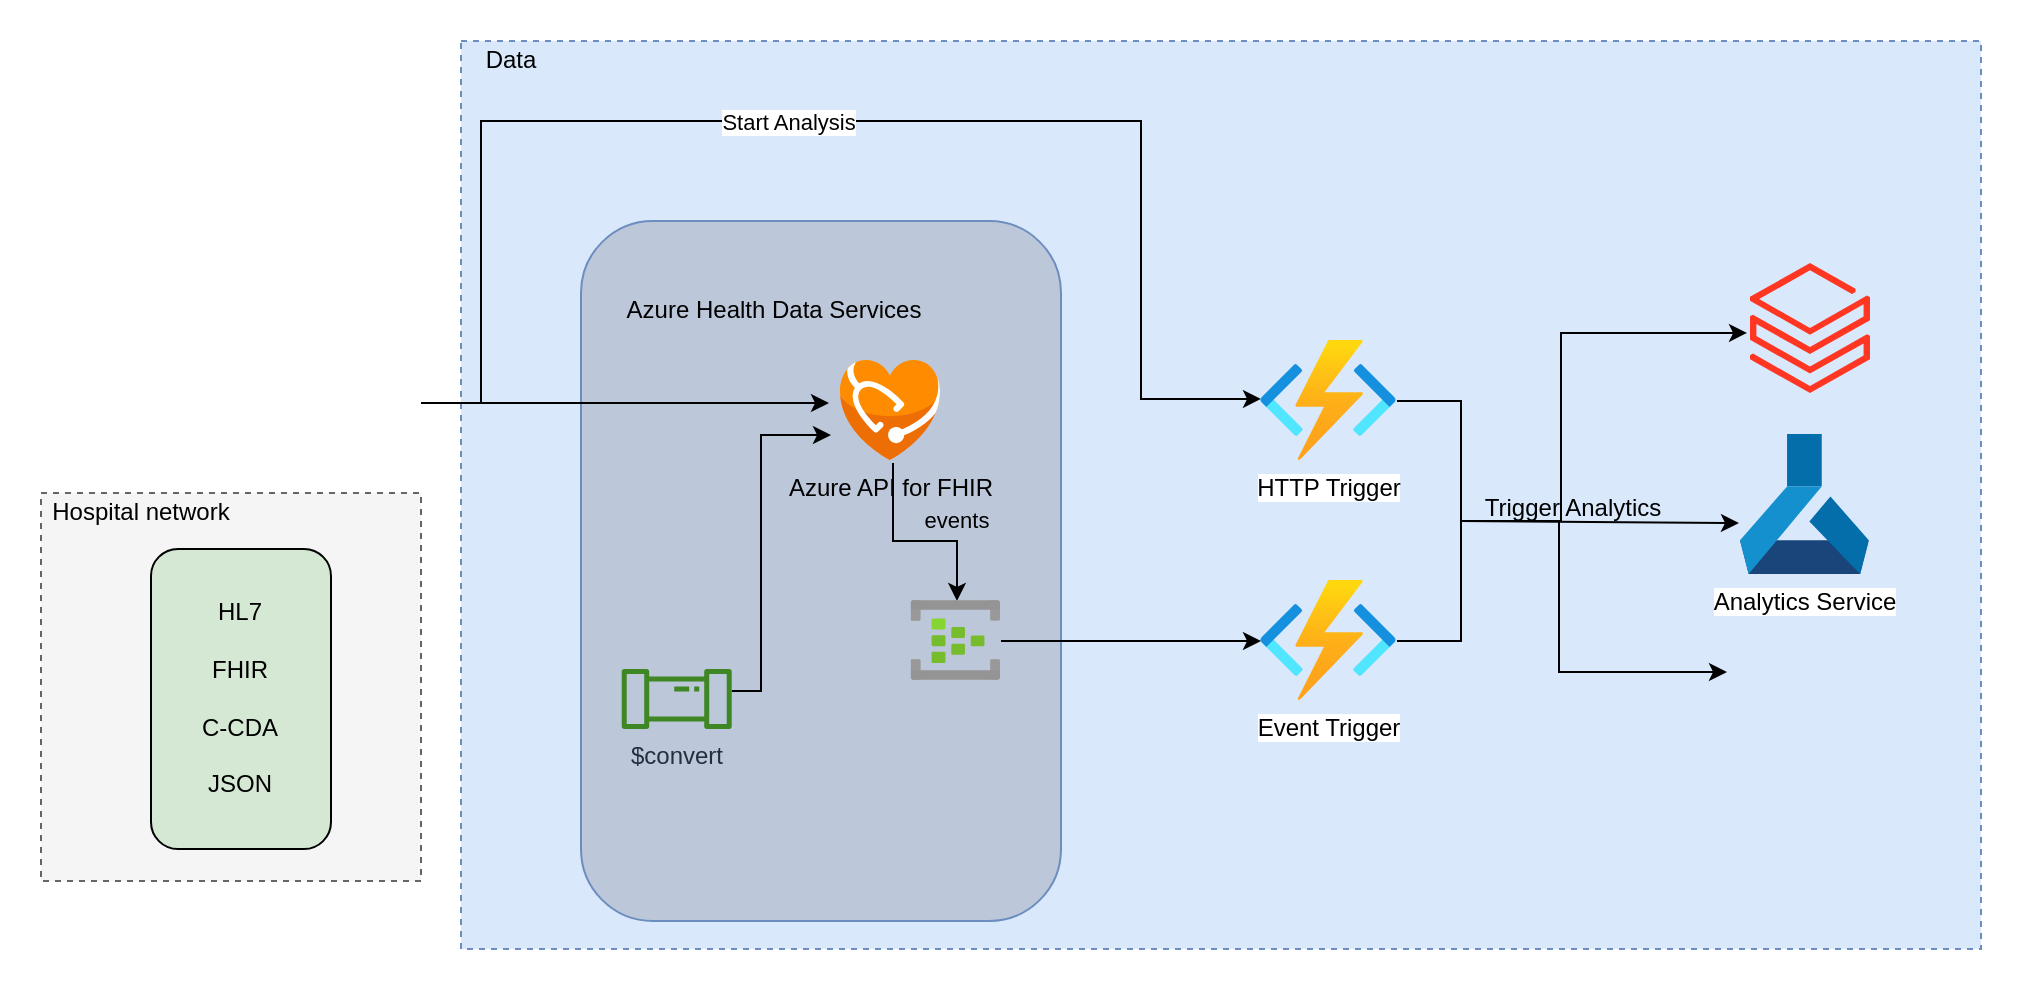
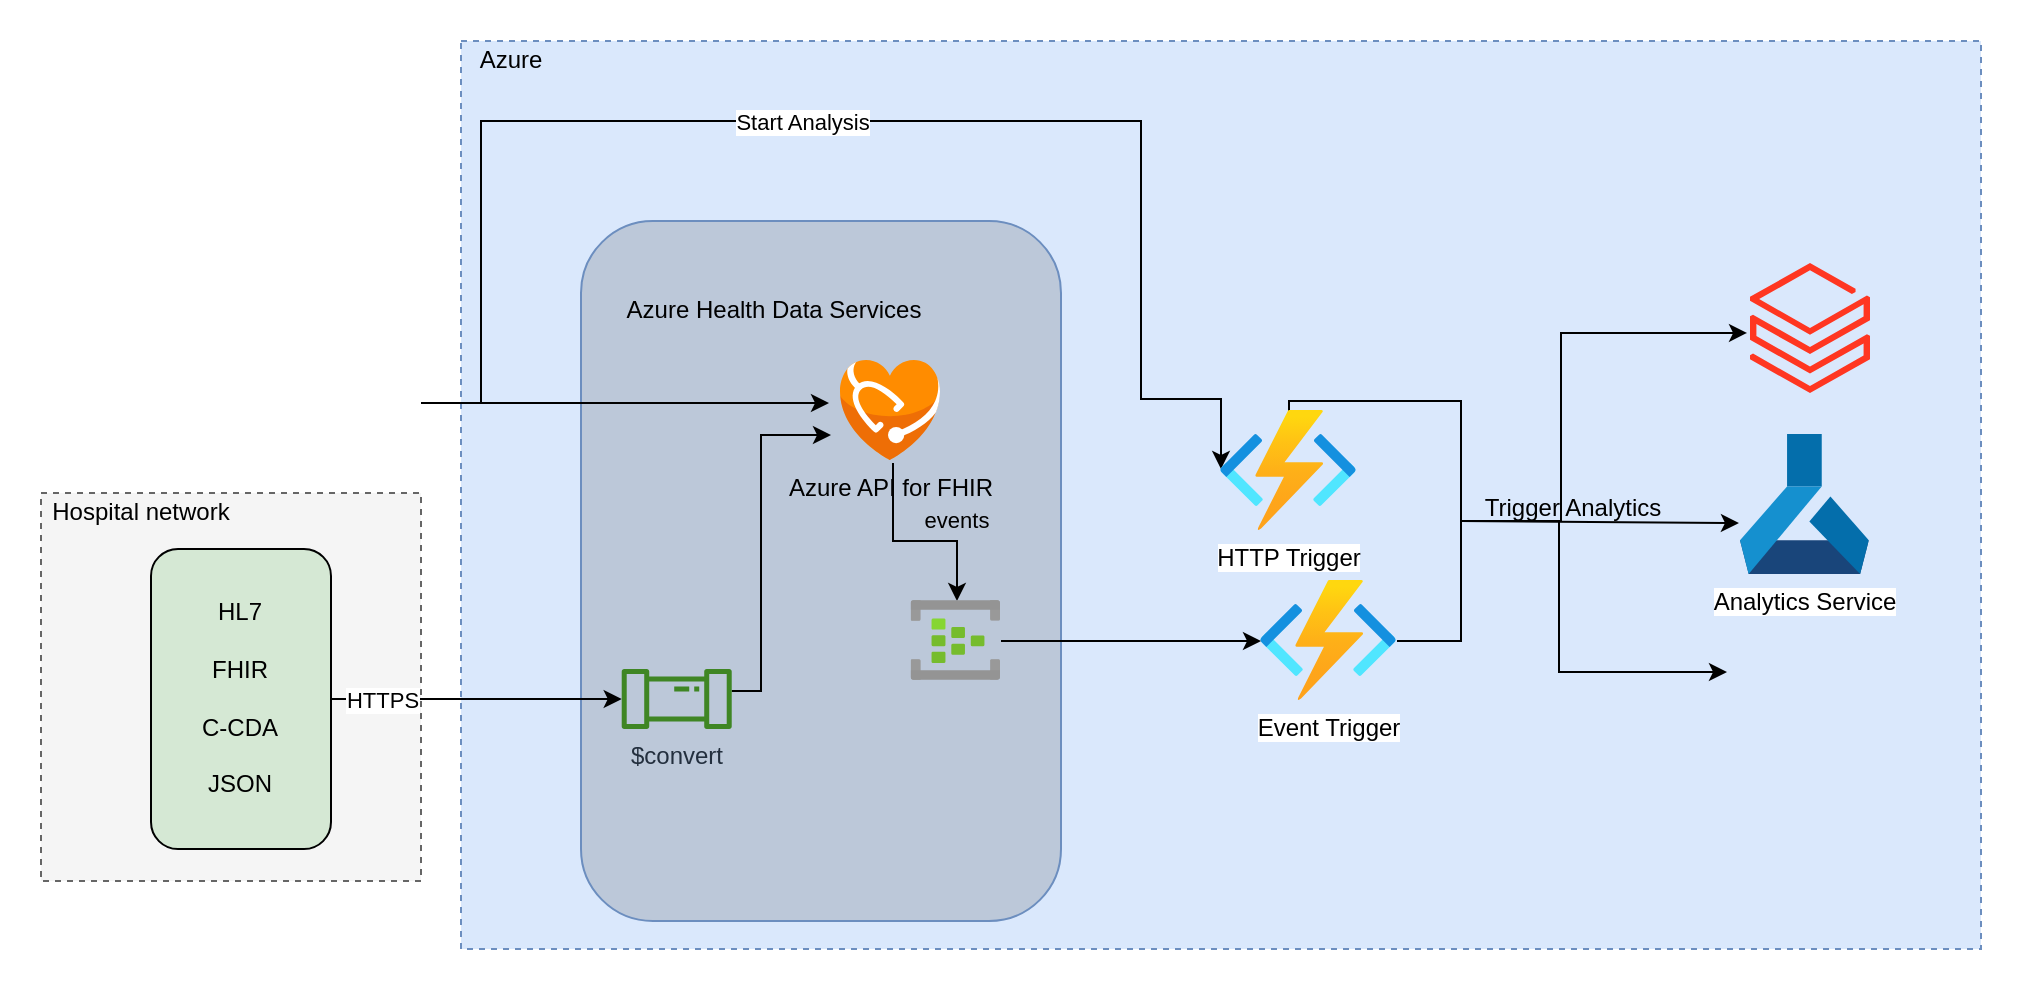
  <mxCell id="0" />
  <mxCell id="1" parent="0" />
  <mxCell id="2" value="" style="rounded=0;whiteSpace=wrap;html=1;dashed=1;fillColor=#dae8fc;strokeColor=#6c8ebf;" vertex="1" parent="1"><mxGeometry x="230" y="20" width="760" height="454" as="geometry" /></mxCell>
  <mxCell id="3" value="" style="rounded=0;whiteSpace=wrap;html=1;dashed=1;fillColor=#f5f5f5;fontColor=#333333;strokeColor=#666666;" vertex="1" parent="1"><mxGeometry x="20" y="246" width="190" height="194" as="geometry" /></mxCell>
  <mxCell id="4" value="" style="rounded=1;whiteSpace=wrap;html=1;fillColor=#BCC8D9;strokeColor=#6c8ebf;" vertex="1" parent="1"><mxGeometry x="290" y="110" width="240" height="350" as="geometry" /></mxCell>
  <mxCell id="5" style="edgeStyle=orthogonalEdgeStyle;rounded=0;orthogonalLoop=1;jettySize=auto;html=1;entryX=-0.12;entryY=0.42;entryDx=0;entryDy=0;entryPerimeter=0;" edge="1" parent="1" source="8" target="13"><mxGeometry relative="1" as="geometry" /></mxCell>
  <mxCell id="6" style="edgeStyle=orthogonalEdgeStyle;rounded=0;orthogonalLoop=1;jettySize=auto;html=1;entryX=0;entryY=0.483;entryDx=0;entryDy=0;entryPerimeter=0;" edge="1" parent="1" source="8" target="17"><mxGeometry relative="1" as="geometry"><Array as="points"><mxPoint x="240" y="201" /><mxPoint x="240" y="60" /><mxPoint x="570" y="60" /><mxPoint x="570" y="199" /></Array></mxGeometry></mxCell>
  <mxCell id="7" value="Start Analysis" style="edgeLabel;html=1;align=center;verticalAlign=middle;resizable=0;points=[];" vertex="1" connectable="0" parent="6"><mxGeometry x="-0.131" relative="1" as="geometry"><mxPoint x="20" as="offset" /></mxGeometry></mxCell>
  <mxCell id="8" value="" style="shape=image;verticalLabelPosition=bottom;labelBackgroundColor=default;verticalAlign=top;aspect=fixed;imageAspect=0;image=https://www.ais.com/wp-content/uploads/2019/04/microsoftpowerapps-300x150.png;" vertex="1" parent="1"><mxGeometry x="30" y="156" width="180" height="90" as="geometry" /></mxCell>
+ <mxCell id="9" style="edgeStyle=orthogonalEdgeStyle;rounded=0;orthogonalLoop=1;jettySize=auto;html=1;" edge="1" parent="1" source="11" target="19"><mxGeometry relative="1" as="geometry" /></mxCell>
+ <mxCell id="10" value="HTTPS" style="edgeLabel;html=1;align=center;verticalAlign=middle;resizable=0;points=[];" vertex="1" connectable="0" parent="9"><mxGeometry x="0.156" y="1" relative="1" as="geometry"><mxPoint x="-59" y="1" as="offset" /></mxGeometry></mxCell>
  <mxCell id="11" value="HL7&lt;br&gt;&lt;br&gt;FHIR&lt;br&gt;&lt;br&gt;C-CDA&lt;br&gt;&lt;br&gt;JSON" style="rounded=1;whiteSpace=wrap;html=1;fillColor=#d5e8d4;" vertex="1" parent="1"><mxGeometry x="75" y="274" width="90" height="150" as="geometry" /></mxCell>
  <mxCell id="12" value="events" style="edgeStyle=orthogonalEdgeStyle;rounded=0;orthogonalLoop=1;jettySize=auto;html=1;exitX=0.52;exitY=1.02;exitDx=0;exitDy=0;exitPerimeter=0;labelBackgroundColor=none;" edge="1" parent="1" source="13" target="23"><mxGeometry x="0.406" y="-10" relative="1" as="geometry"><Array as="points"><mxPoint x="446" y="270" /><mxPoint x="478" y="270" /></Array><mxPoint x="10" y="-10" as="offset" /></mxGeometry></mxCell>
  <mxCell id="13" value="Azure API for FHIR" style="sketch=0;aspect=fixed;html=1;points=[];align=center;image;fontSize=12;image=img/lib/mscae/Azure_API_for_FHIR.svg;labelBackgroundColor=none;" vertex="1" parent="1"><mxGeometry x="420" y="180" width="50" height="50" as="geometry" /></mxCell>
  <mxCell id="14" value="Azure Health Data Services" style="text;html=1;strokeColor=none;fillColor=none;align=center;verticalAlign=middle;whiteSpace=wrap;rounded=0;" vertex="1" parent="1"><mxGeometry x="307" y="140" width="160" height="30" as="geometry" /></mxCell>
  <mxCell id="15" style="edgeStyle=orthogonalEdgeStyle;rounded=0;orthogonalLoop=1;jettySize=auto;html=1;entryX=-0.016;entryY=0.629;entryDx=0;entryDy=0;entryPerimeter=0;" edge="1" parent="1" source="17" target="24"><mxGeometry relative="1" as="geometry"><Array as="points"><mxPoint x="730" y="200" /><mxPoint x="730" y="260" /><mxPoint x="869" y="260" /></Array></mxGeometry></mxCell>
  <mxCell id="16" style="edgeStyle=orthogonalEdgeStyle;rounded=0;orthogonalLoop=1;jettySize=auto;html=1;entryX=-0.033;entryY=0.529;entryDx=0;entryDy=0;entryPerimeter=0;labelBackgroundColor=none;" edge="1" parent="1" source="17" target="29"><mxGeometry relative="1" as="geometry"><Array as="points"><mxPoint x="730" y="200" /><mxPoint x="730" y="260" /><mxPoint x="780" y="260" /><mxPoint x="780" y="166" /></Array></mxGeometry></mxCell>
- <mxCell id="17" value="HTTP Trigger" style="aspect=fixed;html=1;points=[];align=center;image;fontSize=12;image=img/lib/azure2/iot/Function_Apps.svg;" vertex="1" parent="1"><mxGeometry x="630" y="170" width="68" height="60" as="geometry" /></mxCell>
+ <mxCell id="17" value="HTTP Trigger" style="aspect=fixed;html=1;points=[];align=center;image;fontSize=12;image=img/lib/azure2/iot/Function_Apps.svg;" vertex="1" parent="1"><mxGeometry x="610" y="205" width="68" height="60" as="geometry" /></mxCell>
  <mxCell id="18" style="edgeStyle=orthogonalEdgeStyle;rounded=0;orthogonalLoop=1;jettySize=auto;html=1;entryX=-0.1;entryY=0.74;entryDx=0;entryDy=0;entryPerimeter=0;" edge="1" parent="1" source="19" target="13"><mxGeometry relative="1" as="geometry"><Array as="points"><mxPoint x="380" y="345" /></Array></mxGeometry></mxCell>
  <mxCell id="19" value="$convert" style="sketch=0;outlineConnect=0;fontColor=#232F3E;gradientColor=none;fillColor=#3F8624;strokeColor=none;dashed=0;verticalLabelPosition=bottom;verticalAlign=top;align=center;html=1;fontSize=12;fontStyle=0;aspect=fixed;pointerEvents=1;shape=mxgraph.aws4.iot_analytics_pipeline;" vertex="1" parent="1"><mxGeometry x="310" y="334" width="55.71" height="30" as="geometry" /></mxCell>
  <mxCell id="20" style="edgeStyle=orthogonalEdgeStyle;rounded=0;orthogonalLoop=1;jettySize=auto;html=1;entryX=0;entryY=0.5;entryDx=0;entryDy=0;labelBackgroundColor=none;" edge="1" parent="1" source="21" target="28"><mxGeometry relative="1" as="geometry"><Array as="points"><mxPoint x="730" y="320" /><mxPoint x="730" y="260" /><mxPoint x="779" y="260" /><mxPoint x="779" y="336" /></Array></mxGeometry></mxCell>
  <mxCell id="21" value="Event Trigger" style="aspect=fixed;html=1;points=[];align=center;image;fontSize=12;image=img/lib/azure2/iot/Function_Apps.svg;" vertex="1" parent="1"><mxGeometry x="630" y="290" width="68" height="60" as="geometry" /></mxCell>
  <mxCell id="22" style="edgeStyle=orthogonalEdgeStyle;rounded=0;orthogonalLoop=1;jettySize=auto;html=1;" edge="1" parent="1" source="23" target="21"><mxGeometry relative="1" as="geometry" /></mxCell>
  <mxCell id="23" value="" style="aspect=fixed;html=1;points=[];align=center;image;fontSize=12;image=img/lib/azure2/analytics/Event_Hubs.svg;" vertex="1" parent="1"><mxGeometry x="455.34" y="300" width="44.66" height="40" as="geometry" /></mxCell>
  <mxCell id="24" value="Analytics Service" style="sketch=0;aspect=fixed;html=1;points=[];align=center;image;fontSize=12;image=img/lib/mscae/Machine_Learning_Service_Workspaces.svg;" vertex="1" parent="1"><mxGeometry x="870" y="217" width="64.4" height="70" as="geometry" /></mxCell>
  <mxCell id="25" value="Trigger Analytics" style="text;html=1;align=center;verticalAlign=middle;resizable=0;points=[];autosize=1;strokeColor=none;fillColor=none;" vertex="1" parent="1"><mxGeometry x="736" y="244" width="100" height="20" as="geometry" /></mxCell>
  <mxCell id="26" value="Hospital network" style="text;html=1;align=center;verticalAlign=middle;resizable=0;points=[];autosize=1;strokeColor=none;fillColor=none;" vertex="1" parent="1"><mxGeometry x="20" y="246" width="100" height="20" as="geometry" /></mxCell>
- <mxCell id="27" value="Data" style="text;html=1;align=center;verticalAlign=middle;resizable=0;points=[];autosize=1;strokeColor=none;fillColor=none;" vertex="1" parent="1"><mxGeometry x="230" y="20" width="50" height="20" as="geometry" /></mxCell>
+ <mxCell id="27" value="Azure" style="text;html=1;align=center;verticalAlign=middle;resizable=0;points=[];autosize=1;strokeColor=none;fillColor=none;" vertex="1" parent="1"><mxGeometry x="230" y="20" width="50" height="20" as="geometry" /></mxCell>
  <mxCell id="28" value="" style="shape=image;verticalLabelPosition=bottom;labelBackgroundColor=default;verticalAlign=top;aspect=fixed;imageAspect=0;image=https://upload.wikimedia.org/wikipedia/commons/thumb/1/10/SAS_logo_horiz.svg/1200px-SAS_logo_horiz.svg.png;" vertex="1" parent="1"><mxGeometry x="863" y="321" width="70.8" height="29" as="geometry" /></mxCell>
  <mxCell id="29" value="" style="aspect=fixed;html=1;points=[];align=center;image;fontSize=12;image=img/lib/azure2/analytics/Azure_Databricks.svg;dashed=1;labelBackgroundColor=none;fillColor=#BCC8D9;" vertex="1" parent="1"><mxGeometry x="875" y="130" width="60" height="68" as="geometry" /></mxCell>
